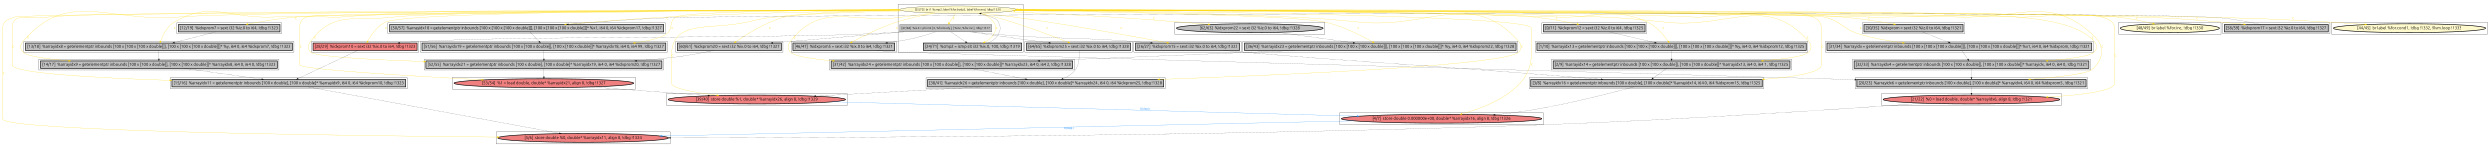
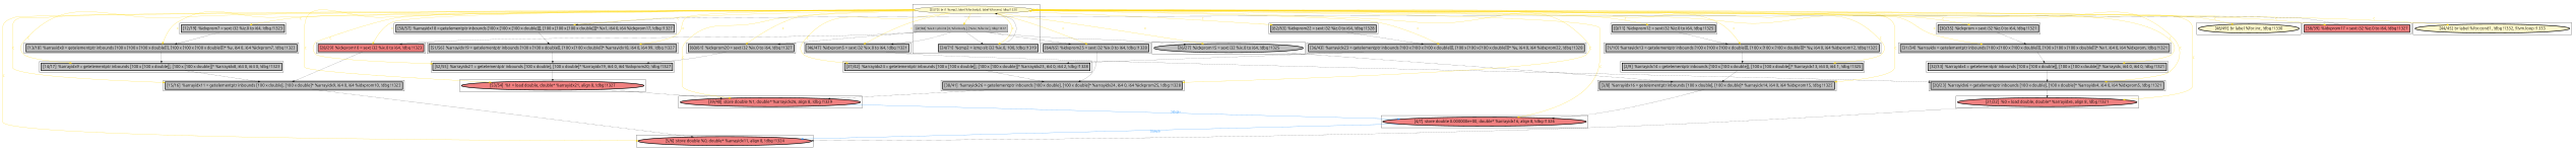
  digraph {
    fontname=Ubuntu
    node [fillcolor=grey fontname=Ubuntu fontsize=20 penwidth=3.0 shape=rectangle style=filled]
    edge [color=gold fontcolor=gold fontname=Ubuntu penwidth=1.0 style=solid]
    n1 [fillcolor=lightcoral label="[53/54]  %1 = load double, double* %arrayidx21, align 8, !dbg !1327" shape=ellipse]
    n2 [label="[14/17]  %arrayidx9 = getelementptr inbounds [100 x [100 x double]], [100 x [100 x double]]* %arrayidx8, i64 0, i64 0, !dbg !1323"]
    n3 [fillcolor=lemonchiffon label="[48/49]  br label %for.inc, !dbg !1330" shape=ellipse]
    n4 [fillcolor=lightcoral label="[39/40]  store double %1, double* %arrayidx26, align 8, !dbg !1329" shape=ellipse]
    n5 [label="[46/47]  %idxprom5 = sext i32 %ix.0 to i64, !dbg !1321"]
    n6 [label="[51/56]  %arrayidx19 = getelementptr inbounds [100 x [100 x double]], [100 x [100 x double]]* %arrayidx18, i64 0, i64 99, !dbg !1327"]
    n7 [fillcolor=lemonchiffon label="[25/70]  br i1 %cmp2, label %for.body3, label %for.end, !dbg !1320" shape=ellipse fontsize="" penwidth=""]
    n8 [label="[67/68]  %ix.0 = phi i32 [ 0, %for.body ], [ %inc, %for.inc ], !dbg !1317" fontsize="" penwidth=""]
    n9 [label="[24/71]  %cmp2 = icmp slt i32 %ix.0, 100, !dbg !1319"]
    n10 [label="[20/23]  %arrayidx6 = getelementptr inbounds [100 x double], [100 x double]* %arrayidx4, i64 0, i64 %idxprom5, !dbg !1321"]
    n11 [label="[52/55]  %arrayidx21 = getelementptr inbounds [100 x double], [100 x double]* %arrayidx19, i64 0, i64 %idxprom20, !dbg !1327"]
-   n12 [label="[58/59]  %idxprom17 = sext i32 %iz.0 to i64, !dbg !1327"]
+   n12 [fillcolor=lightcoral label="[58/59]  %idxprom17 = sext i32 %iz.0 to i64, !dbg !1327"]
    n13 [label="[60/61]  %idxprom20 = sext i32 %ix.0 to i64, !dbg !1327"]
    n14 [label="[64/65]  %idxprom25 = sext i32 %ix.0 to i64, !dbg !1328"]
    n15 [label="[2/9]  %arrayidx14 = getelementptr inbounds [100 x [100 x double]], [100 x [100 x double]]* %arrayidx13, i64 0, i64 1, !dbg !1325"]
    n16 [label="[15/16]  %arrayidx11 = getelementptr inbounds [100 x double], [100 x double]* %arrayidx9, i64 0, i64 %idxprom10, !dbg !1323"]
    n17 [label="[3/8]  %arrayidx16 = getelementptr inbounds [100 x double], [100 x double]* %arrayidx14, i64 0, i64 %idxprom15, !dbg !1325"]
    n18 [fillcolor=lightcoral label="[4/7]  store double 0.000000e+00, double* %arrayidx16, align 8, !dbg !1326" shape=ellipse]
    n19 [label="[31/34]  %arrayidx = getelementptr inbounds [100 x [100 x [100 x double]]], [100 x [100 x [100 x double]]]* %x1, i64 0, i64 %idxprom, !dbg !1321"]
    n20 [fillcolor=lemonchiffon label="[44/45]  br label %for.cond1, !dbg !1332, !llvm.loop !1333" shape=ellipse]
    n21 [fillcolor=lightcoral label="[5/6]  store double %0, double* %arrayidx11, align 8, !dbg !1324" shape=ellipse]
    n22 [label="[36/43]  %arrayidx23 = getelementptr inbounds [100 x [100 x [100 x double]]], [100 x [100 x [100 x double]]]* %y, i64 0, i64 %idxprom22, !dbg !1328"]
    n23 [label="[32/33]  %arrayidx4 = getelementptr inbounds [100 x [100 x double]], [100 x [100 x double]]* %arrayidx, i64 0, i64 0, !dbg !1321"]
    n24 [label="[1/10]  %arrayidx13 = getelementptr inbounds [100 x [100 x [100 x double]]], [100 x [100 x [100 x double]]]* %y, i64 0, i64 %idxprom12, !dbg !1325"]
    n25 [fillcolor=lightcoral label="[21/22]  %0 = load double, double* %arrayidx6, align 8, !dbg !1321" shape=ellipse]
    n26 [label="[0/11]  %idxprom12 = sext i32 %iz.0 to i64, !dbg !1325"]
    n27 [label="[13/18]  %arrayidx8 = getelementptr inbounds [100 x [100 x [100 x double]]], [100 x [100 x [100 x double]]]* %y, i64 0, i64 %idxprom7, !dbg !1323"]
    n28 [label="[38/41]  %arrayidx26 = getelementptr inbounds [100 x double], [100 x double]* %arrayidx24, i64 0, i64 %idxprom25, !dbg !1328"]
    n29 [label="[37/42]  %arrayidx24 = getelementptr inbounds [100 x [100 x double]], [100 x [100 x double]]* %arrayidx23, i64 0, i64 2, !dbg !1328"]
    n30 [label="[12/19]  %idxprom7 = sext i32 %iz.0 to i64, !dbg !1323"]
-   n31 [label="[62/63]  %idxprom22 = sext i32 %iz.0 to i64, !dbg !1328" shape=ellipse]
-   n32 [label="[26/27]  %idxprom15 = sext i32 %ix.0 to i64, !dbg !1325"]
+   n31 [label="[62/63]  %idxprom22 = sext i32 %iz.0 to i64, !dbg !1328"]
+   n32 [label="[26/27]  %idxprom15 = sext i32 %ix.0 to i64, !dbg !1325" shape=ellipse]
    n33 [fillcolor=lightcoral label="[28/29]  %idxprom10 = sext i32 %ix.0 to i64, !dbg !1323"]
    n34 [label="[30/35]  %idxprom = sext i32 %iz.0 to i64, !dbg !1321"]
    n35 [label="[50/57]  %arrayidx18 = getelementptr inbounds [100 x [100 x [100 x double]]], [100 x [100 x [100 x double]]]* %x1, i64 0, i64 %idxprom17, !dbg !1327"]
    subgraph cluster_1 {
      n1
    }
    subgraph cluster_2 {
      n2
    }
    subgraph cluster_3 {
      n3
    }
    subgraph cluster_4 {
      n4
    }
    subgraph cluster_5 {
      n5
    }
    subgraph cluster_6 {
      n6
    }
    subgraph cluster_7 {
      n7
      n8
      n9
    }
    subgraph cluster_8 {
      n10
    }
    subgraph cluster_9 {
      n11
    }
    subgraph cluster_10 {
      n12
    }
    subgraph cluster_11 {
      n13
    }
    subgraph cluster_12 {
      n14
    }
    subgraph cluster_13 {
      n15
    }
    subgraph cluster_14 {
      n16
    }
    subgraph cluster_15 {
      n17
    }
    subgraph cluster_16 {
      n18
    }
    subgraph cluster_17 {
      n19
    }
    subgraph cluster_18 {
      n20
    }
    subgraph cluster_19 {
      n21
    }
    subgraph cluster_20 {
      n22
    }
    subgraph cluster_21 {
      n23
    }
    subgraph cluster_22 {
      n24
    }
    subgraph cluster_23 {
      n25
    }
    subgraph cluster_24 {
      n26
    }
    subgraph cluster_25 {
      n27
    }
    subgraph cluster_26 {
      n28
    }
    subgraph cluster_27 {
      n29
    }
    subgraph cluster_28 {
      n30
    }
    subgraph cluster_29 {
      n31
    }
    subgraph cluster_30 {
      n32
    }
    subgraph cluster_31 {
      n33
    }
    subgraph cluster_32 {
      n34
    }
    subgraph cluster_33 {
      n35
    }
    n1 -> n4 [color=black fontcolor=black penwidth=0.5]
    n2 -> n16 [color=black fontcolor=black penwidth=0.5]
    n4 -> n18 [color=dodgerblue fontcolor=dodgerblue label="O|dep|<"]
    n5 -> n10 [color=black fontcolor=black penwidth=0.5]
    n6 -> n11 [color=black fontcolor=black penwidth=0.5]
    n7 -> n1 [label=C]
    n7 -> n2 [label=C]
    n7 -> n3 [label=C]
    n7 -> n4 [label=C]
    n7 -> n5 [label=C]
    n7 -> n6 [label=C]
    n7 -> n7 [label=C]
    n7 -> n8 [label=C]
    n7 -> n9 [label=C]
    n7 -> n10 [label=C]
    n7 -> n11 [label=C]
    n7 -> n12 [label=C]
    n7 -> n13 [label=C]
    n7 -> n14 [label=C]
    n7 -> n15 [label=C]
    n7 -> n16 [label=C]
    n7 -> n17 [label=C]
    n7 -> n18 [label=C]
    n7 -> n19 [label=C]
    n7 -> n20 [label=C]
    n7 -> n21 [label=C]
    n7 -> n22 [label=C]
    n7 -> n23 [label=C]
    n7 -> n24 [label=C]
    n7 -> n25 [label=C]
    n7 -> n26 [label=C]
    n7 -> n27 [label=C]
    n7 -> n28 [label=C]
    n7 -> n29 [label=C]
    n7 -> n30 [label=C]
    n7 -> n31 [label=C]
    n7 -> n32 [label=C]
    n7 -> n33 [label=C]
    n7 -> n34 [label=C]
    n7 -> n35 [label=C]
    n8 -> n5 [color=black fontcolor=black penwidth=0.5]
    n8 -> n9 [color=black fontcolor=black penwidth=0.5]
    n8 -> n13 [color=black fontcolor=black penwidth=0.5]
    n8 -> n14 [color=black fontcolor=black penwidth=0.5]
    n8 -> n32 [color=black fontcolor=black penwidth=0.5]
    n8 -> n33 [color=black fontcolor=black penwidth=0.5]
    n9 -> n7 [color=black fontcolor=black penwidth=0.5]
    n10 -> n25 [color=black fontcolor=black penwidth=0.5]
    n11 -> n1 [color=black fontcolor=black penwidth=0.5]
    n12 -> n35 [color=black fontcolor=black penwidth=0.5]
    n13 -> n11 [color=black fontcolor=black penwidth=0.5]
    n14 -> n28 [color=black fontcolor=black penwidth=0.5]
    n15 -> n17 [color=black fontcolor=black penwidth=0.5]
    n16 -> n21 [color=black fontcolor=black penwidth=0.5]
    n17 -> n18 [color=black fontcolor=black penwidth=0.5]
    n18 -> n21 [color=dodgerblue fontcolor=dodgerblue label="O|dep|<"]
    n19 -> n23 [color=black fontcolor=black penwidth=0.5]
    n22 -> n29 [color=black fontcolor=black penwidth=0.5]
    n23 -> n10 [color=black fontcolor=black penwidth=0.5]
    n24 -> n15 [color=black fontcolor=black penwidth=0.5]
    n25 -> n21 [color=black fontcolor=black penwidth=0.5]
    n26 -> n24 [color=black fontcolor=black penwidth=0.5]
    n27 -> n2 [color=black fontcolor=black penwidth=0.5]
    n28 -> n4 [color=black fontcolor=black penwidth=0.5]
    n29 -> n28 [color=black fontcolor=black penwidth=0.5]
    n30 -> n27 [color=black fontcolor=black penwidth=0.5]
    n31 -> n22 [color=black fontcolor=black penwidth=0.5]
    n32 -> n17 [color=black fontcolor=black penwidth=0.5]
    n33 -> n16 [color=black fontcolor=black penwidth=0.5]
    n34 -> n19 [color=black fontcolor=black penwidth=0.5]
    n35 -> n6 [color=black fontcolor=black penwidth=0.5]
  }
